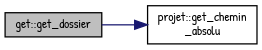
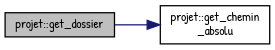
  digraph {
    rankdir=LR
    fontname="Patrick Hand"
    node [color=black fontname="Patrick Hand" fontsize=10 shape=record style=filled]
-   n1 [fillcolor=grey75 fontcolor=black height=0.2 label="get::get_dossier" width=0.4]
+   n1 [fillcolor=grey75 fontcolor=black height=0.2 label="projet::get_dossier" width=0.4]
    n2 [fillcolor=white height=0.2 label="projet::get_chemin\l_absolu" width=0.4]
    n1 -> n2 [color=midnightblue fontname="Patrick Hand" fontsize=10 labelfontname=Helvetica labelfontsize=10 style=solid]
  }
